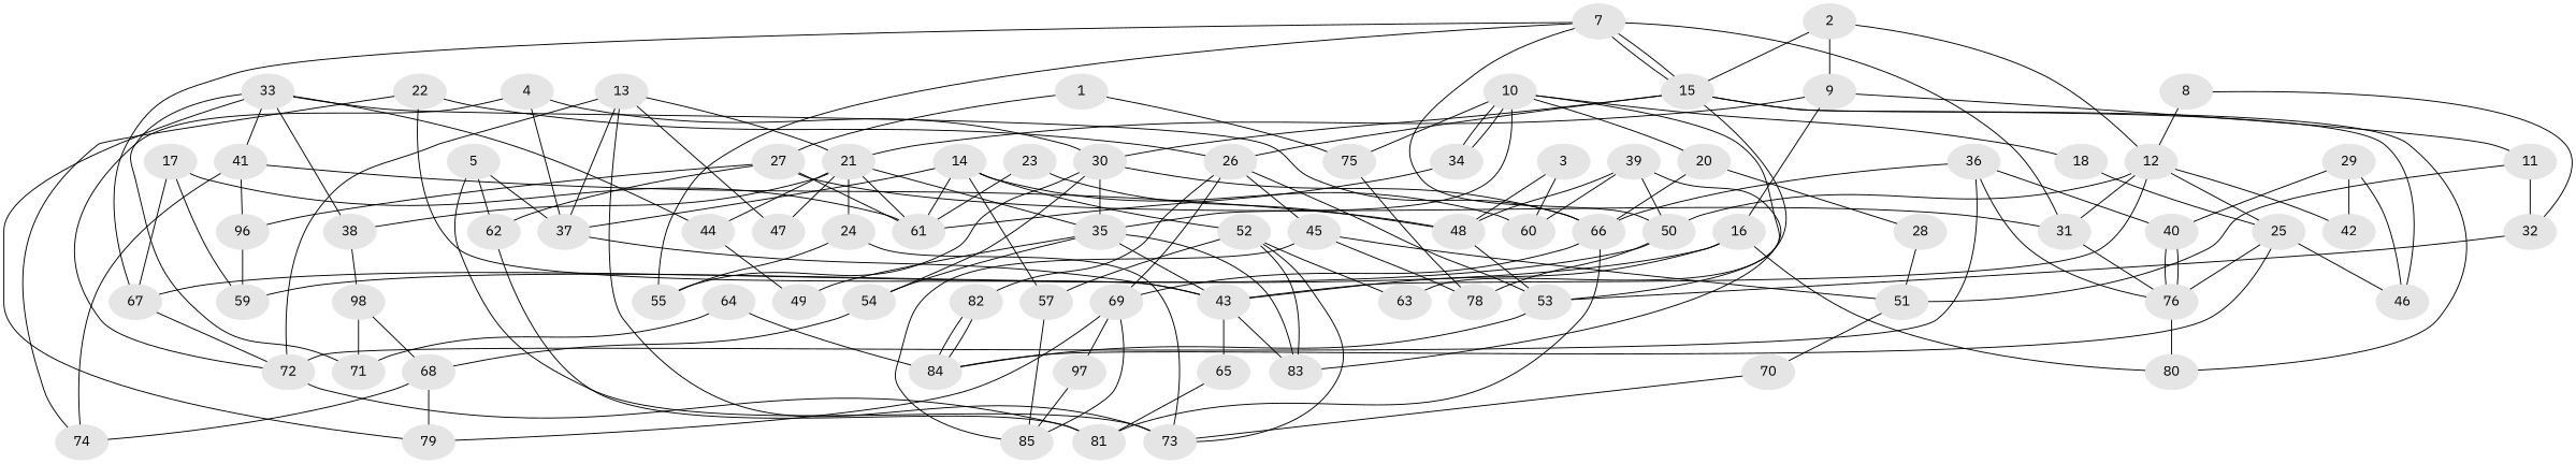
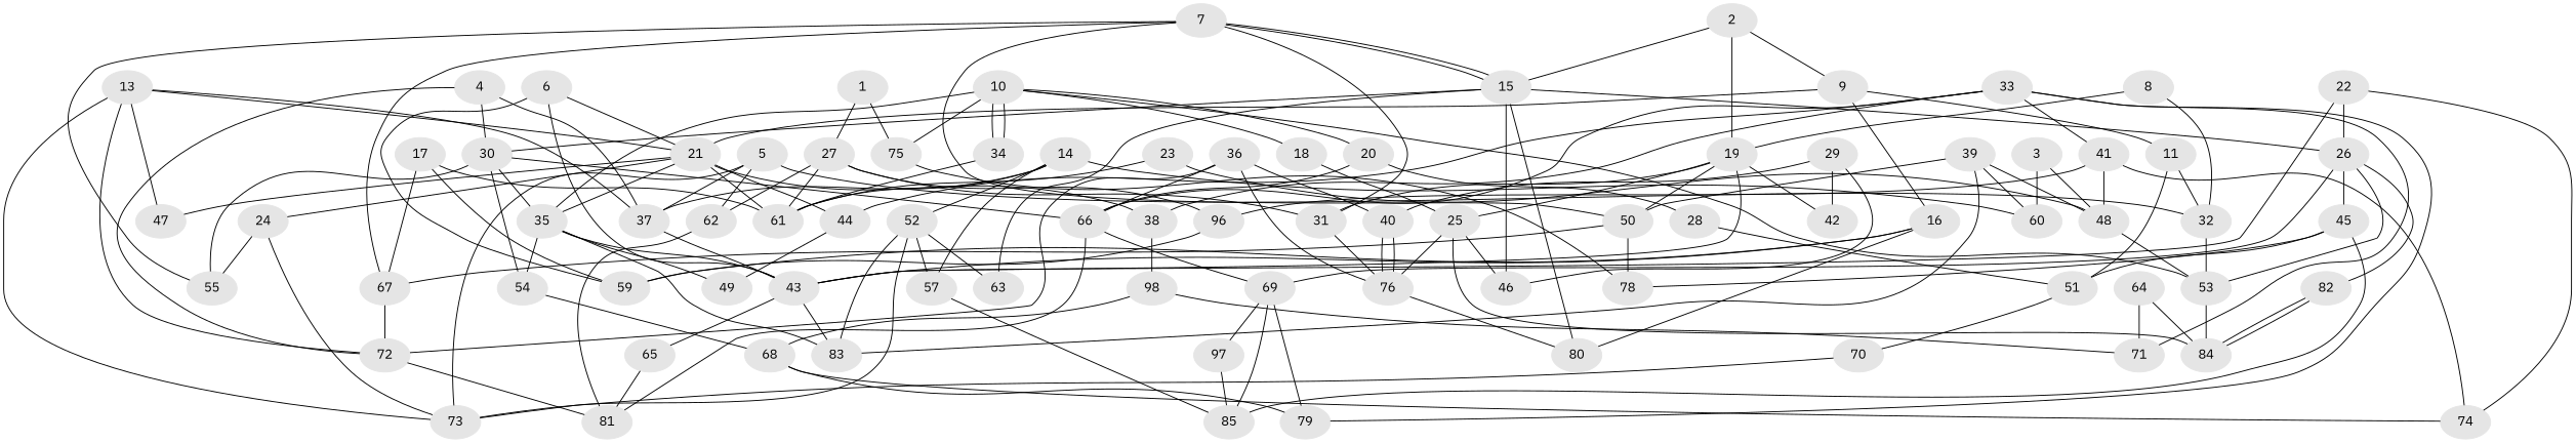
  graph {
    fontname="IBM Plex Sans"
    node [color=gray90 fontname="IBM Plex Sans" style=filled]
    edge [fontname="IBM Plex Sans"]
    1
    27
    75
    62
    31
    61
    n7 [label=96]
    78
    2
    9
    15
-   19 [label=12]
+   19
    21
    11
    16
    30
    26
    46
    63
    80
    43
    50
    25
    42
    3
    48
    60
    53
    4
    37
    72
    55
    35
    66
    54
    81
    5
    32
    73
+   6
    59
    47
    24
    38
    44
    83
    65
    7
    67
    76
    8
    51
    10
    18
    20
    34
    28
    49
    84
    70
    13
    14
    52
    57
    85
    45
    69
    82
    17
    n70 [label=98]
    22
    74
    23
    79
    n75 [label=97]
    29
    40
    68
    33
    41
    71
    36
    39
    64
    1 -- 27
    1 -- 75
    27 -- 62
    27 -- 31
    27 -- 61
    27 -- n7
    75 -- 78
    62 -- 81
    31 -- 76
    n7 -- 59
    2 -- 9
    2 -- 15
    2 -- 19
    9 -- 21
    9 -- 11
    9 -- 16
    15 -- 30
    15 -- 26
    15 -- 46
    15 -- 63
    15 -- 80
    19 -- 31
    19 -- 43
    19 -- 50
    19 -- 25
    19 -- 42
    21 -- 61
    21 -- 35
    21 -- 47
    21 -- 24
    21 -- 38
    21 -- 44
    11 -- 32
    11 -- 51
    16 -- 80
    16 -- 43
    16 -- 59
    30 -- 55
    30 -- 35
    30 -- 66
    30 -- 54
    26 -- 53
    26 -- 45
    26 -- 69
    26 -- 82
    43 -- 83
    43 -- 65
    50 -- 78
    50 -- 67
    25 -- 46
    25 -- 76
    25 -- 84
    3 -- 48
    3 -- 60
    48 -- 53
    53 -- 84
    4 -- 30
    4 -- 37
    4 -- 72
    37 -- 43
    72 -- 81
    35 -- 43
    35 -- 54
    35 -- 83
    35 -- 49
    66 -- 81
    66 -- 69
    54 -- 68
    5 -- 62
    5 -- 37
+   5 -- 32
    5 -- 73
    32 -- 53
+   6 -- 21
+   6 -- 43
+   6 -- 59
    24 -- 55
    24 -- 73
    38 -- n70
    44 -- 49
    65 -- 81
    7 -- 31
    7 -- 15
    7 -- 15
    7 -- 50
    7 -- 55
    7 -- 67
    67 -- 72
    76 -- 80
    8 -- 19
    8 -- 32
    51 -- 70
    10 -- 75
    10 -- 53
    10 -- 35
    10 -- 18
    10 -- 20
    10 -- 34
    10 -- 34
    18 -- 25
    20 -- 66
    20 -- 28
    34 -- 61
    28 -- 51
    70 -- 73
    13 -- 21
    13 -- 37
    13 -- 72
    13 -- 73
    13 -- 47
    14 -- 61
    14 -- 60
    14 -- 37
    14 -- 52
    14 -- 57
    52 -- 63
    52 -- 73
    52 -- 83
    52 -- 57
    57 -- 85
    45 -- 78
    45 -- 51
    45 -- 85
    69 -- 85
    69 -- 79
    69 -- n75
    82 -- 84
    82 -- 84
    17 -- 61
    17 -- 59
    17 -- 67
    n70 -- 68
    n70 -- 71
    22 -- 26
    22 -- 43
    22 -- 74
    23 -- 61
    23 -- 48
    n75 -- 85
    29 -- 46
    29 -- 42
    29 -- 40
    40 -- 76
    40 -- 76
    68 -- 74
    68 -- 79
    33 -- 66
    33 -- 38
    33 -- 44
    33 -- 79
    33 -- 41
    33 -- 71
    41 -- n7
    41 -- 48
    41 -- 74
    36 -- 72
    36 -- 66
    36 -- 76
    36 -- 40
    39 -- 50
    39 -- 48
    39 -- 60
    39 -- 83
    64 -- 84
    64 -- 71
  }
